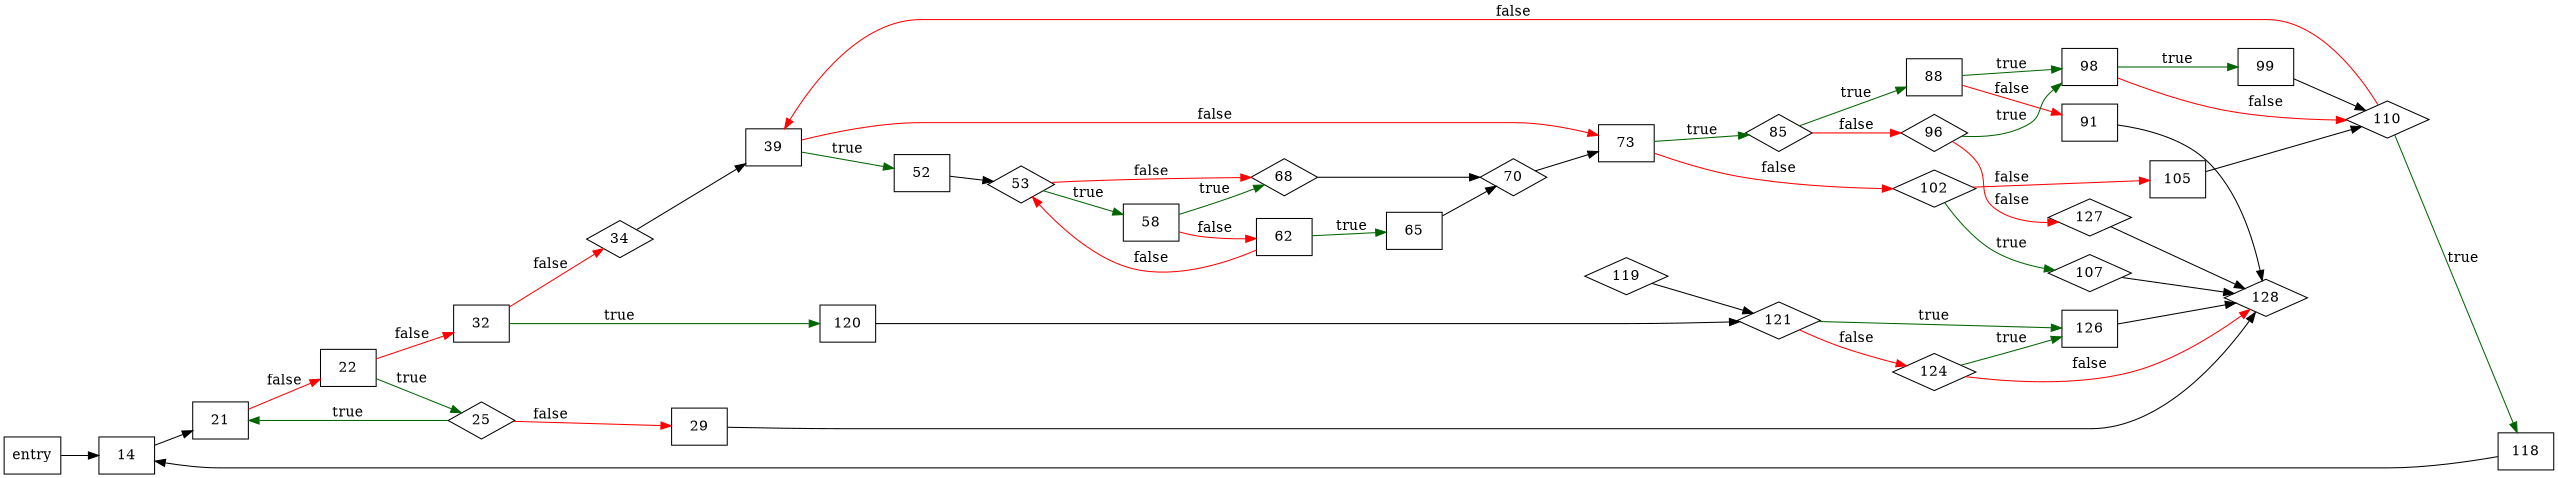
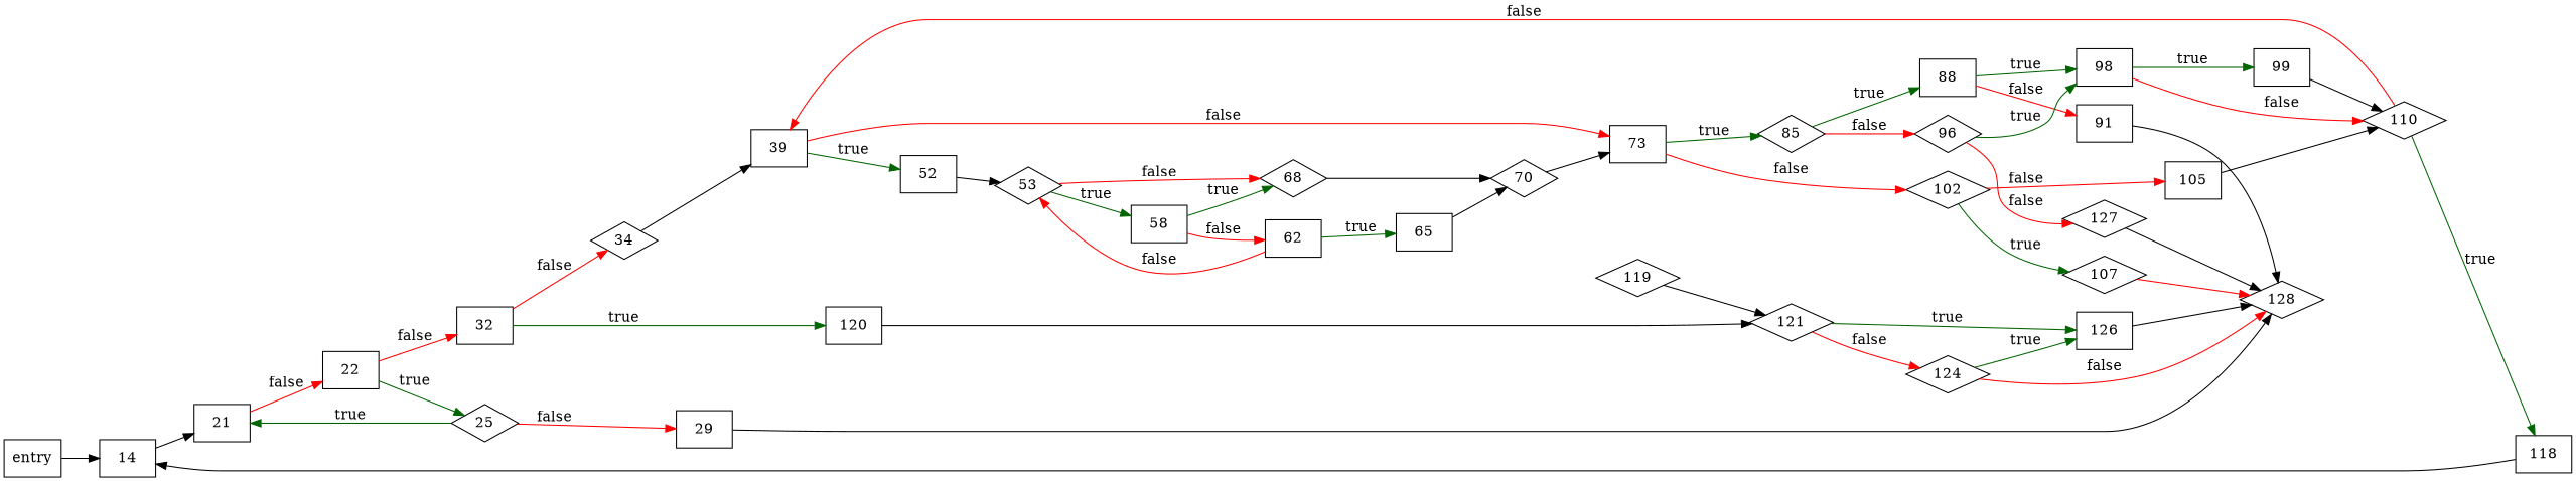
  digraph {
    rankdir=LR
    node [shape=box]
    n1 [label=entry]
    14
    21
    22
    25 [shape=diamond]
    32
    119 [shape=diamond]
    121 [shape=diamond]
    29
    34 [shape=diamond]
    120
    128 [shape=diamond]
    39
    52
    73
    53 [shape=diamond]
    85 [shape=diamond]
    102 [shape=diamond]
    58
    68 [shape=diamond]
    62
    70 [shape=diamond]
    65
    88
    96 [shape=diamond]
    105
    107 [shape=diamond]
    91
    98
    127 [shape=diamond]
    99
    110 [shape=diamond]
    118
    124 [shape=diamond]
    126
    n1 -> 14
    14 -> 21
    21 -> 22 [color=red label=false]
    22 -> 25 [color=darkgreen label=true]
    22 -> 32 [color=red label=false]
    25 -> 21 [color=darkgreen label=true]
    25 -> 29 [color=red label=false]
    32 -> 34 [color=red label=false]
    32 -> 120 [color=darkgreen label=true]
    119 -> 121
    121 -> 124 [color=red label=false]
    121 -> 126 [color=darkgreen label=true]
    29 -> 128
    34 -> 39
    120 -> 121
    39 -> 52 [color=darkgreen label=true]
    39 -> 73 [color=red label=false]
    52 -> 53
    73 -> 85 [color=darkgreen label=true]
    73 -> 102 [color=red label=false]
    53 -> 58 [color=darkgreen label=true]
    53 -> 68 [color=red label=false]
    85 -> 88 [color=darkgreen label=true]
    85 -> 96 [color=red label=false]
    102 -> 105 [color=red label=false]
    102 -> 107 [color=darkgreen label=true]
    58 -> 68 [color=darkgreen label=true]
    58 -> 62 [color=red label=false]
    68 -> 70
    62 -> 53 [color=red label=false]
    62 -> 65 [color=darkgreen label=true]
    70 -> 73
    65 -> 70
    88 -> 91 [color=red label=false]
    88 -> 98 [color=darkgreen label=true]
    96 -> 98 [color=darkgreen label=true]
    96 -> 127 [color=red label=false]
    105 -> 110
-   107 -> 128
+   107 -> 128 [color=red]
    91 -> 128
    98 -> 99 [color=darkgreen label=true]
    98 -> 110 [color=red label=false]
    127 -> 128
    99 -> 110
    110 -> 39 [color=red label=false]
    110 -> 118 [color=darkgreen label=true]
    118 -> 14
    124 -> 128 [color=red label=false]
    124 -> 126 [color=darkgreen label=true]
    126 -> 128
  }
